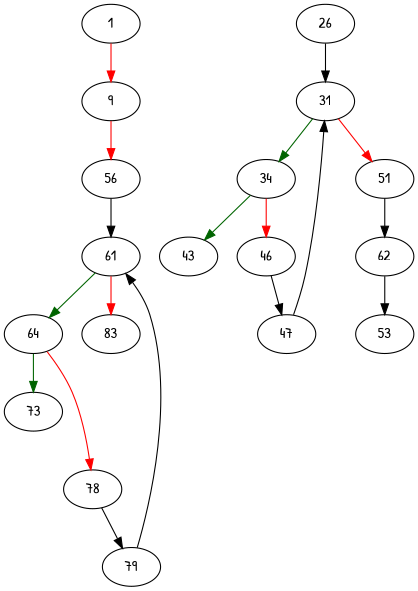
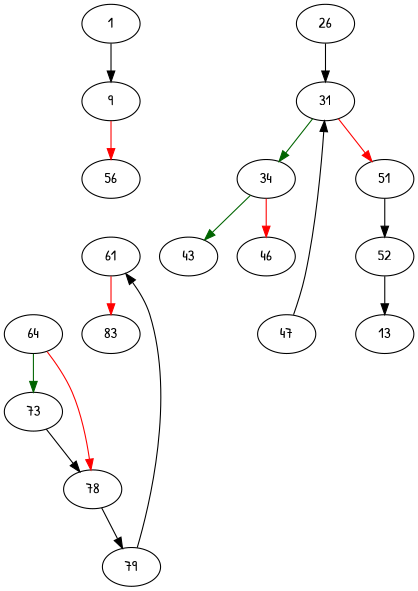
  strict digraph {
    fontname="Patrick Hand"
    node [fontname="Patrick Hand"]
    edge [fontname="Patrick Hand"]
    1 [entry=true]
    9
    56
    61
    26
    31
-   52 [label=62]
-   53
+   52
+   53 [label=13]
    64
    83
    34
    51
    43
    46
    47
    73
    78
    79
-   1 -> 9 [color=red]
+   1 -> 9
    9 -> 56 [color=red cond=false]
-   56 -> 61
-   61 -> 64 [color=darkgreen cond=true]
    61 -> 83 [color=red cond=false]
    26 -> 31
    31 -> 34 [color=darkgreen cond=true]
    31 -> 51 [color=red cond=false]
    52 -> 53
    64 -> 73 [color=darkgreen cond=true]
    64 -> 78 [color=red cond=false]
    34 -> 43 [color=darkgreen cond=true]
    34 -> 46 [color=red cond=false]
    51 -> 52
-   46 -> 47
    47 -> 31
+   73 -> 78
    78 -> 79
    79 -> 61
  }
